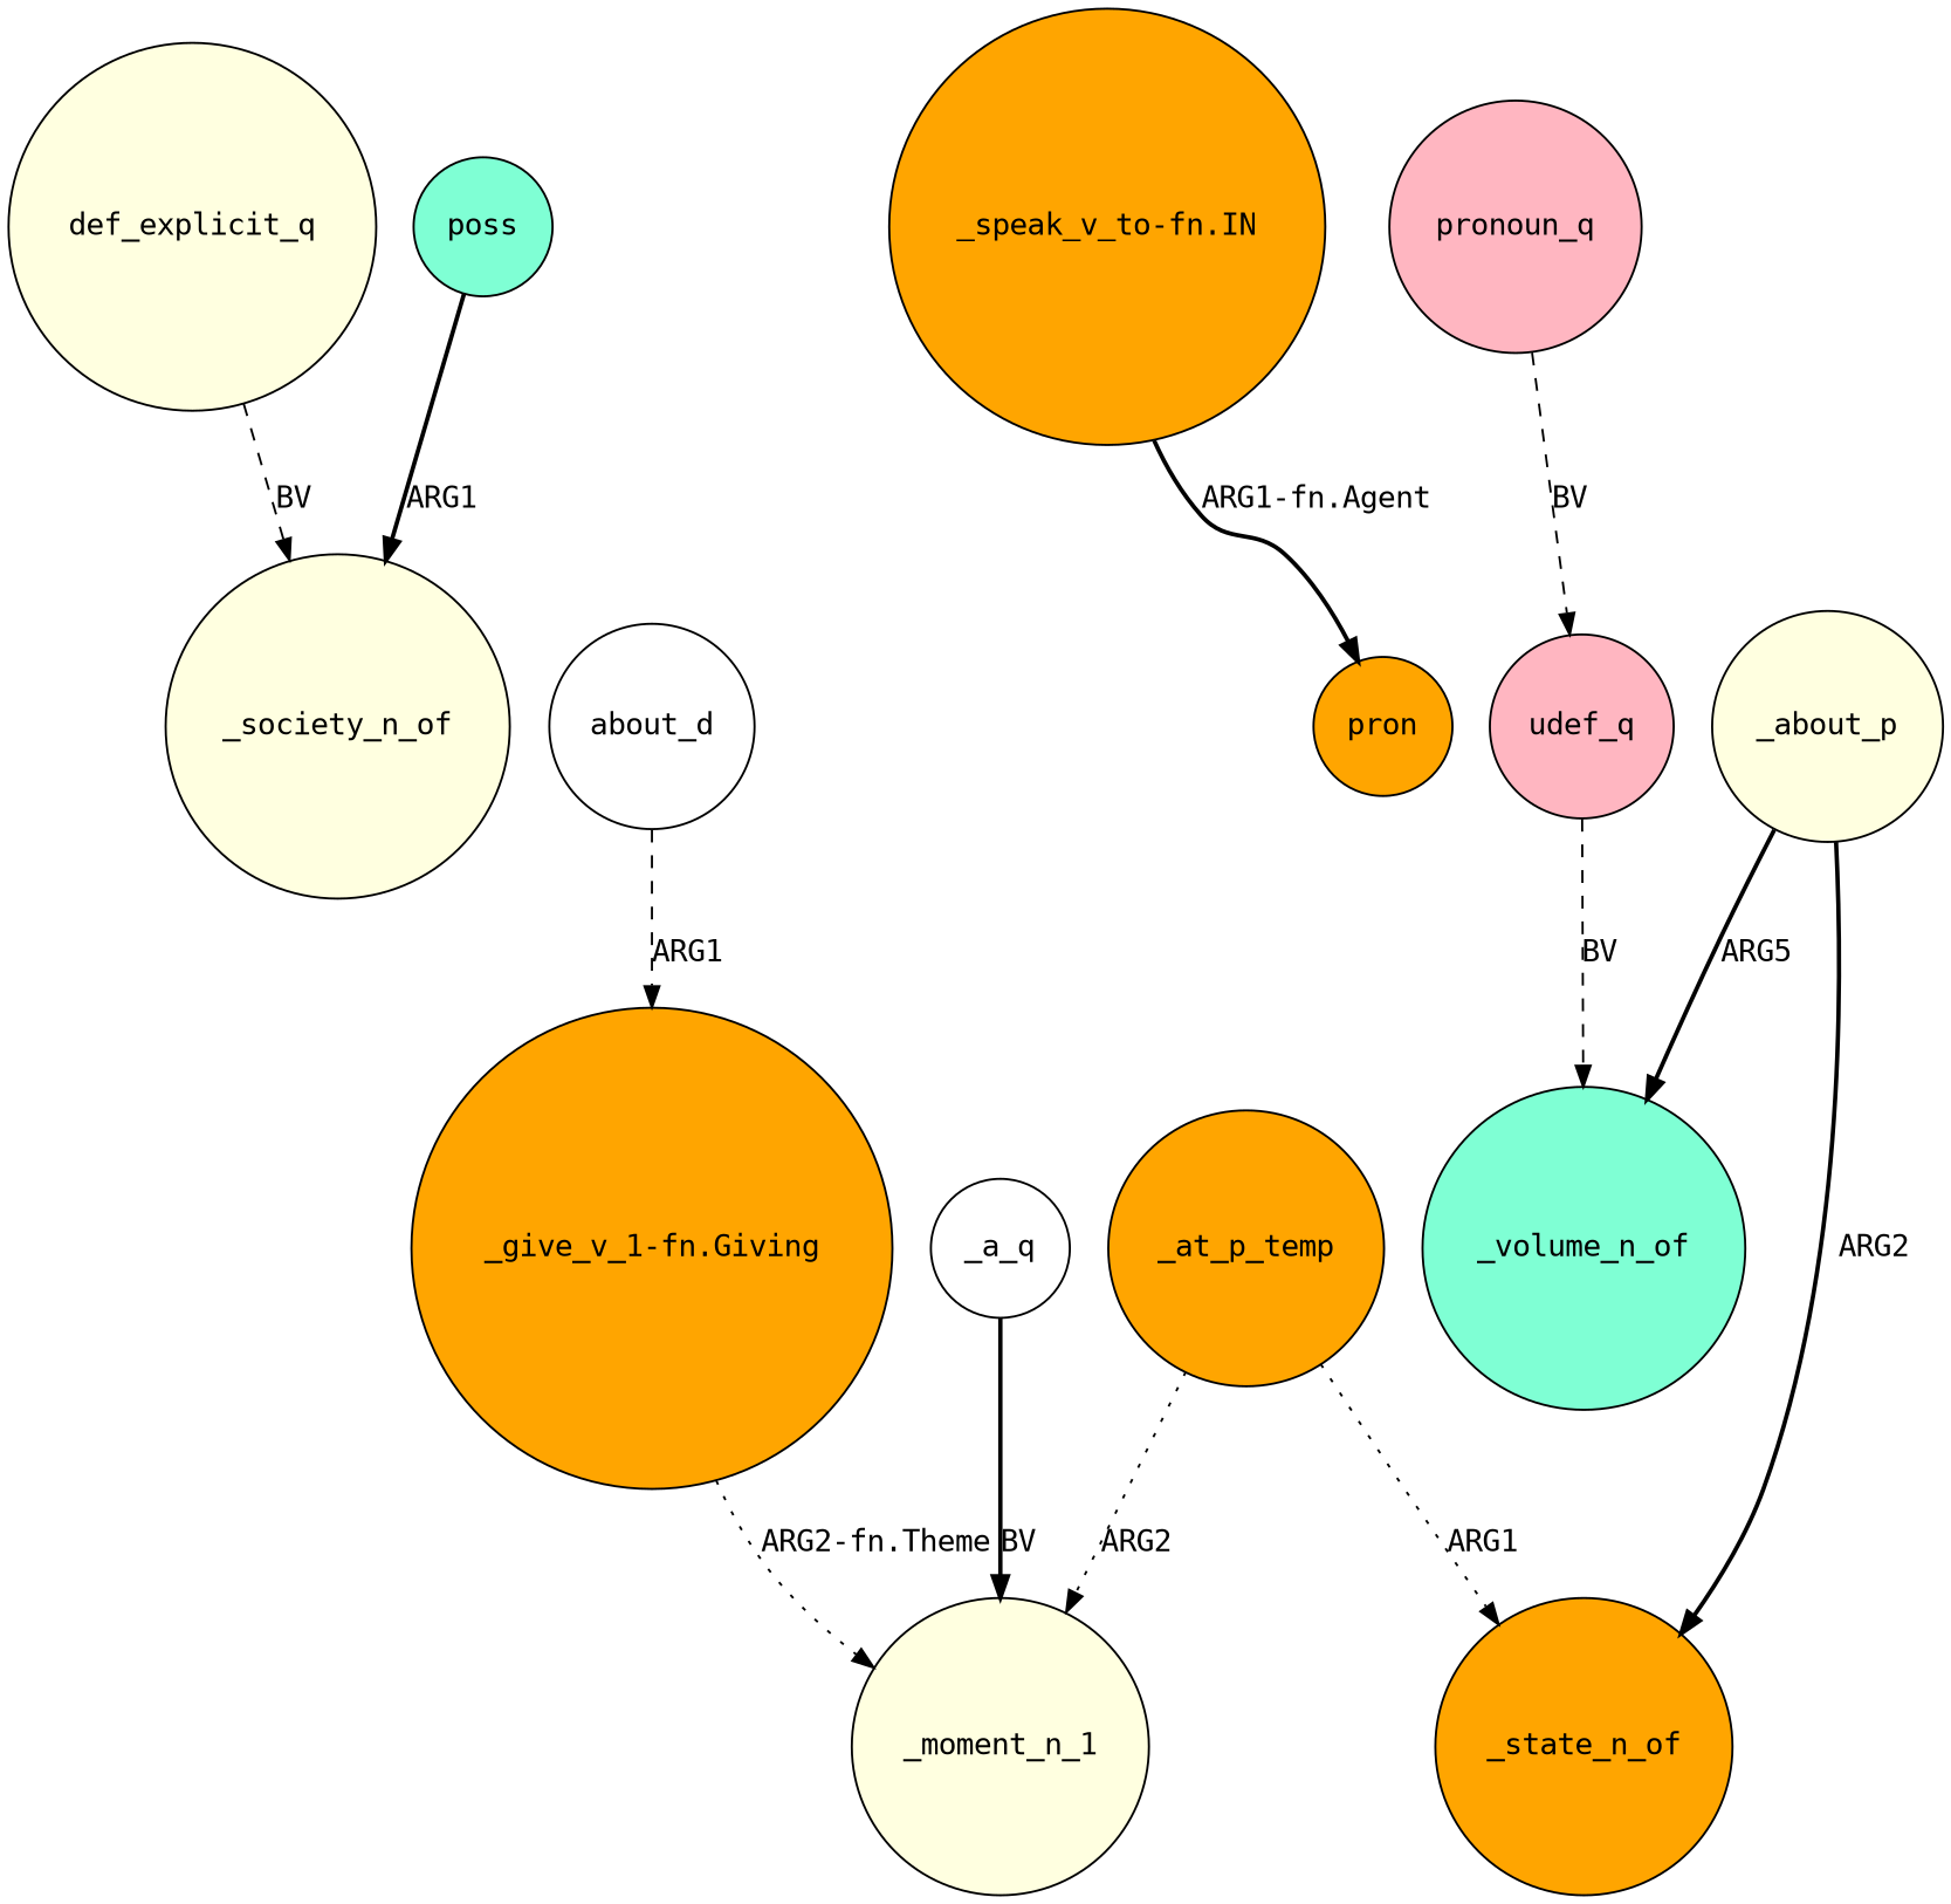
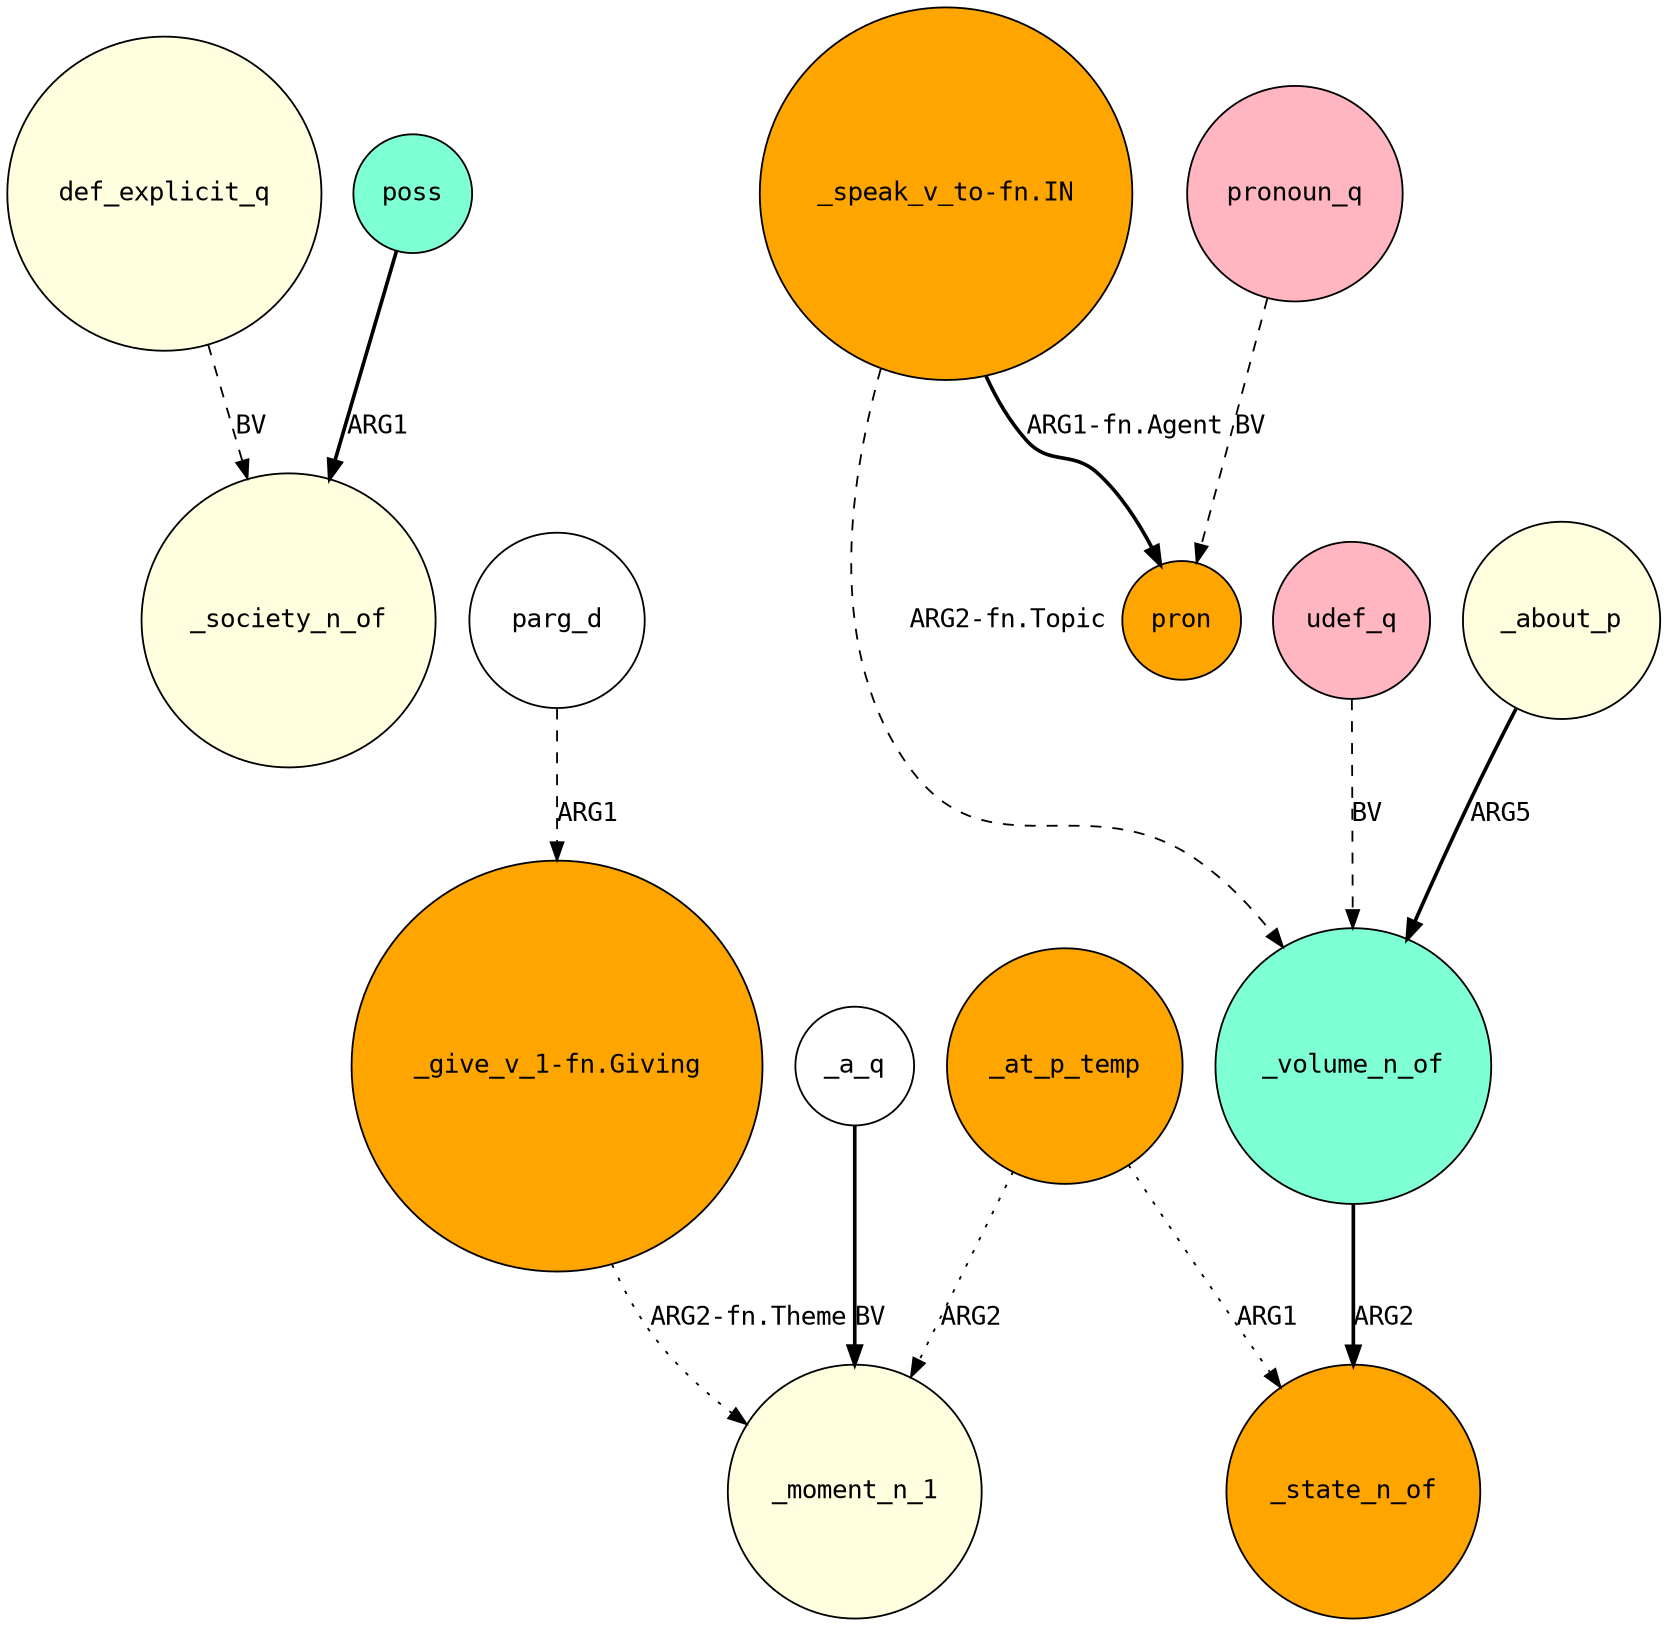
  digraph {
    fontname="DejaVu Sans Mono"
    node [fillcolor=orange fontname="DejaVu Sans Mono" shape=circle style=filled]
    edge [fontname="DejaVu Sans Mono" style=bold]
    _society_n_of [fillcolor=lightyellow]
    _moment_n_1 [fillcolor=lightyellow]
    "_give_v_1-fn.Giving"
    _at_p_temp
    _state_n_of
    "_speak_v_to-fn.IN"
    pron
    _volume_n_of [fillcolor=aquamarine]
    def_explicit_q [fillcolor=lightyellow]
    poss [fillcolor=aquamarine]
-   parg_d [fillcolor=white label=about_d]
+   parg_d [fillcolor=white]
    _about_p [fillcolor=lightyellow]
    _a_q [fillcolor=white]
    udef_q [fillcolor=lightpink]
    pronoun_q [fillcolor=lightpink]
    "_give_v_1-fn.Giving" -> _moment_n_1 [label="ARG2-fn.Theme" style=dotted]
    _at_p_temp -> _moment_n_1 [label=ARG2 style=dotted]
    _at_p_temp -> _state_n_of [label=ARG1 style=dotted]
    "_speak_v_to-fn.IN" -> pron [label="ARG1-fn.Agent"]
+   "_speak_v_to-fn.IN" -> _volume_n_of [label="ARG2-fn.Topic" style=dashed]
    def_explicit_q -> _society_n_of [label=BV style=dashed]
    poss -> _society_n_of [label=ARG1]
    parg_d -> "_give_v_1-fn.Giving" [label=ARG1 style=dashed]
-   _about_p -> _state_n_of [label=ARG2]
+   _volume_n_of -> _state_n_of [label=ARG2]
    _about_p -> _volume_n_of [label=ARG5]
    _a_q -> _moment_n_1 [label=BV]
    udef_q -> _volume_n_of [label=BV style=dashed]
-   pronoun_q -> udef_q [label=BV style=dashed]
+   pronoun_q -> pron [label=BV style=dashed]
  }
